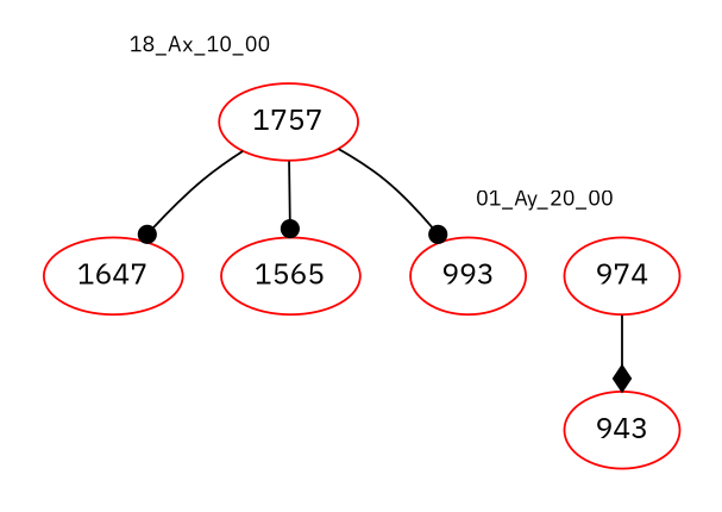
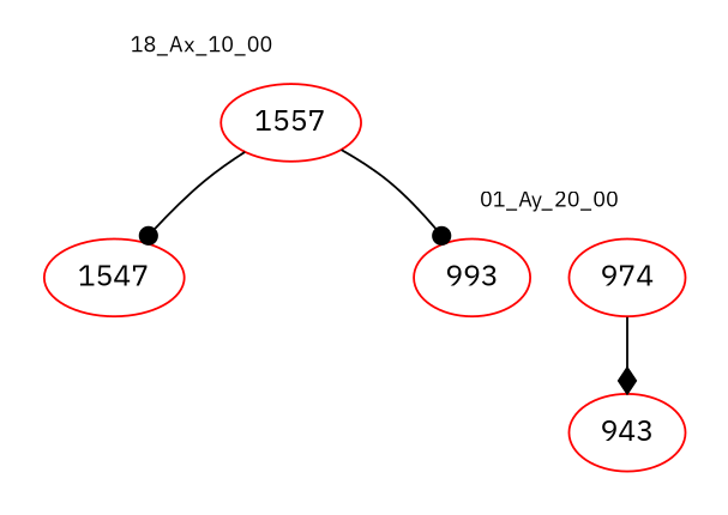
  digraph {
    fontname="IBM Plex Sans"
    node [color=red fontname="IBM Plex Sans"]
    edge [arrowhead=dot color=black fontname="IBM Plex Sans"]
-   n1 [label=1757]
-   n2 [label=1647]
-   n3 [label=1565]
+   n1 [label=1557]
+   n2 [label=1547]
    n4 [label=974]
    n5 [label=943]
    n6 [label=993]
    subgraph cluster_1 {
      color=white
      fontsize=10
      label="18_Ax_10_00"
      n1
      n2
-     n3
    }
    subgraph cluster_2 {
      color=white
      fontsize=10
      label="01_Ay_20_00"
      n4
      n5
      n6
    }
    n1 -> n2
-   n1 -> n3
    n1 -> n6
    n4 -> n5 [arrowhead=diamond]
  }
